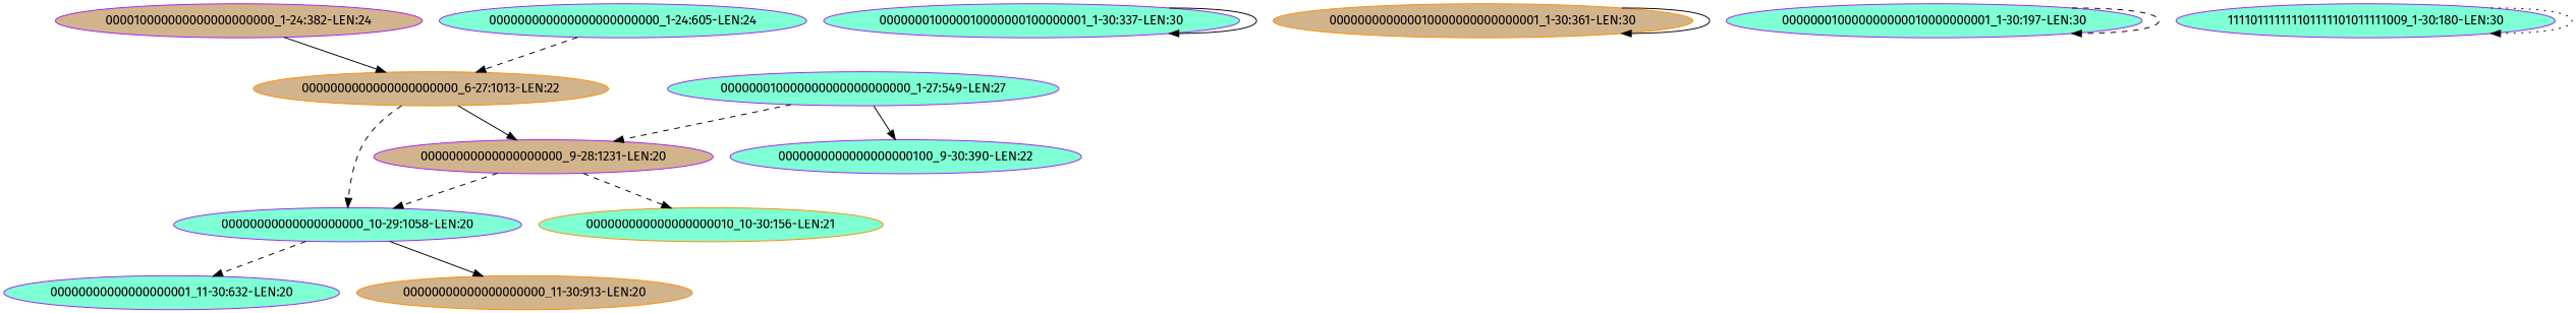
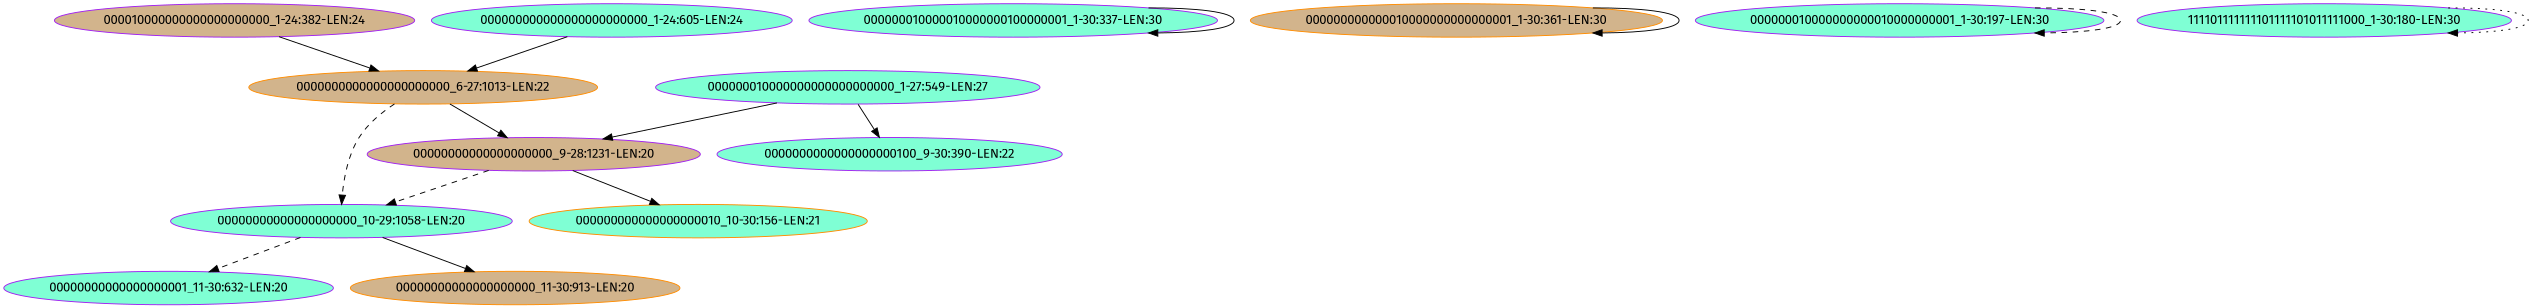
  digraph {
    fontname="Fira Sans"
    node [color=purple fillcolor=aquamarine fontname="Fira Sans" style=filled]
    edge [fontname="Fira Sans" style=solid]
    "00000000000000000000_9-28:1231-LEN:20" [fillcolor=tan]
    "000000010000000000000000000_1-27:549-LEN:27"
    "0000000000000000000100_9-30:390-LEN:22"
    "000000000000000000010_10-30:156-LEN:21" [color=darkorange]
    "00000000000000000000_10-29:1058-LEN:20"
    "00000000000000000001_11-30:632-LEN:20"
    n7 [color=darkorange fillcolor=tan label="00000000000000000000_11-30:913-LEN:20"]
    "0000000000000000000000_6-27:1013-LEN:22" [color=darkorange fillcolor=tan]
    "000000010000010000000100000001_1-30:337-LEN:30"
    "000000000000010000000000000001_1-30:361-LEN:30" [color=darkorange fillcolor=tan]
    "000010000000000000000000_1-24:382-LEN:24" [fillcolor=tan]
    "000000010000000000010000000001_1-30:197-LEN:30"
-   "111101111111101111101011111000_1-30:180-LEN:30" [label="111101111111101111101011111009_1-30:180-LEN:30"]
+   "111101111111101111101011111000_1-30:180-LEN:30"
    "000000000000000000000000_1-24:605-LEN:24"
-   "00000000000000000000_9-28:1231-LEN:20" -> "000000000000000000010_10-30:156-LEN:21" [style=dashed]
+   "00000000000000000000_9-28:1231-LEN:20" -> "000000000000000000010_10-30:156-LEN:21"
    "00000000000000000000_9-28:1231-LEN:20" -> "00000000000000000000_10-29:1058-LEN:20" [style=dashed]
-   "000000010000000000000000000_1-27:549-LEN:27" -> "00000000000000000000_9-28:1231-LEN:20" [style=dashed]
+   "000000010000000000000000000_1-27:549-LEN:27" -> "00000000000000000000_9-28:1231-LEN:20"
    "000000010000000000000000000_1-27:549-LEN:27" -> "0000000000000000000100_9-30:390-LEN:22"
    "00000000000000000000_10-29:1058-LEN:20" -> "00000000000000000001_11-30:632-LEN:20" [style=dashed]
    "00000000000000000000_10-29:1058-LEN:20" -> n7
    "0000000000000000000000_6-27:1013-LEN:22" -> "00000000000000000000_9-28:1231-LEN:20"
    "0000000000000000000000_6-27:1013-LEN:22" -> "00000000000000000000_10-29:1058-LEN:20" [style=dashed]
    "000000010000010000000100000001_1-30:337-LEN:30" -> "000000010000010000000100000001_1-30:337-LEN:30"
    "000000000000010000000000000001_1-30:361-LEN:30" -> "000000000000010000000000000001_1-30:361-LEN:30"
    "000010000000000000000000_1-24:382-LEN:24" -> "0000000000000000000000_6-27:1013-LEN:22"
    "000000010000000000010000000001_1-30:197-LEN:30" -> "000000010000000000010000000001_1-30:197-LEN:30" [style=dashed]
    "111101111111101111101011111000_1-30:180-LEN:30" -> "111101111111101111101011111000_1-30:180-LEN:30" [style=dotted]
-   "000000000000000000000000_1-24:605-LEN:24" -> "0000000000000000000000_6-27:1013-LEN:22" [style=dashed]
+   "000000000000000000000000_1-24:605-LEN:24" -> "0000000000000000000000_6-27:1013-LEN:22"
  }
